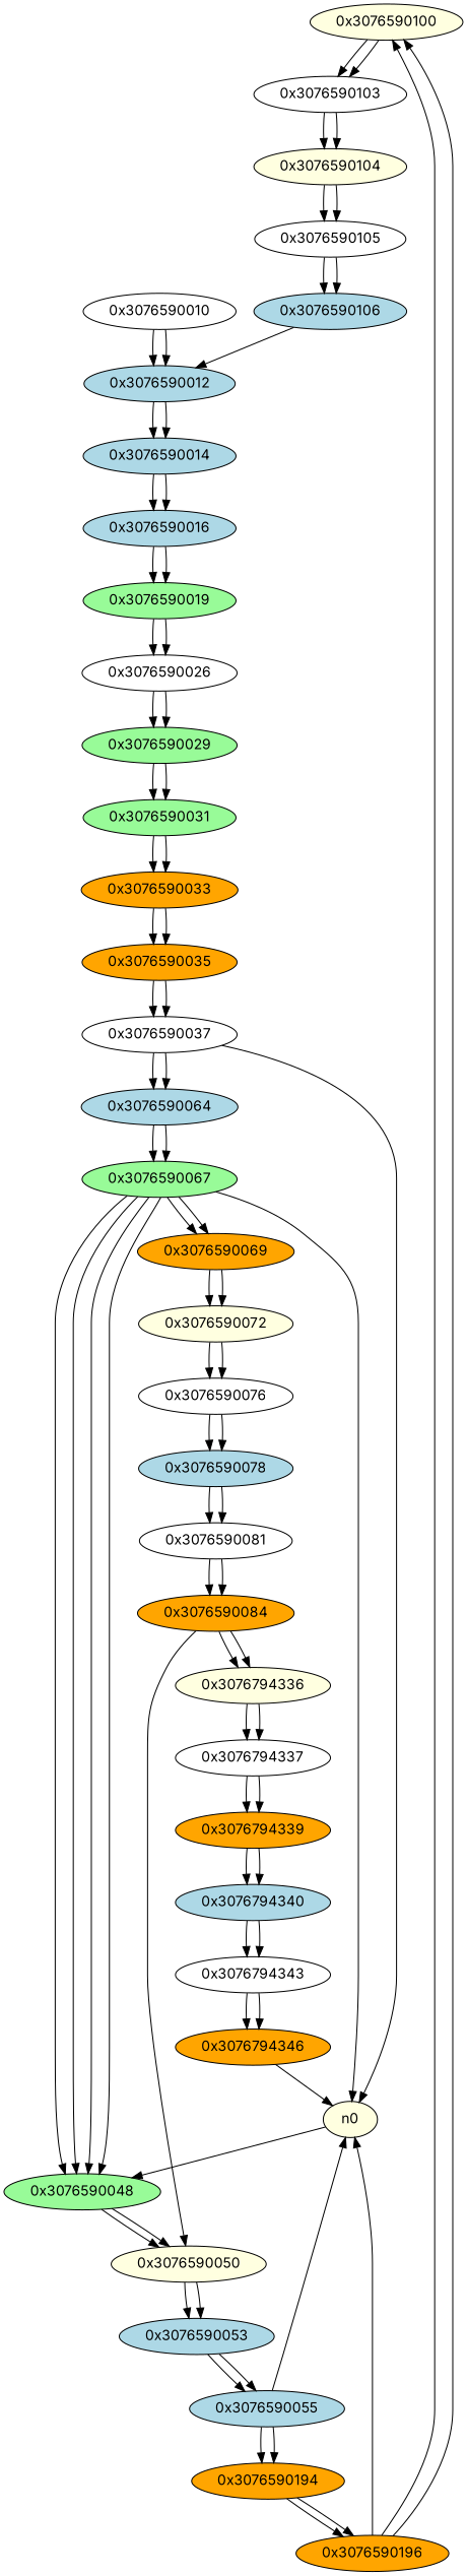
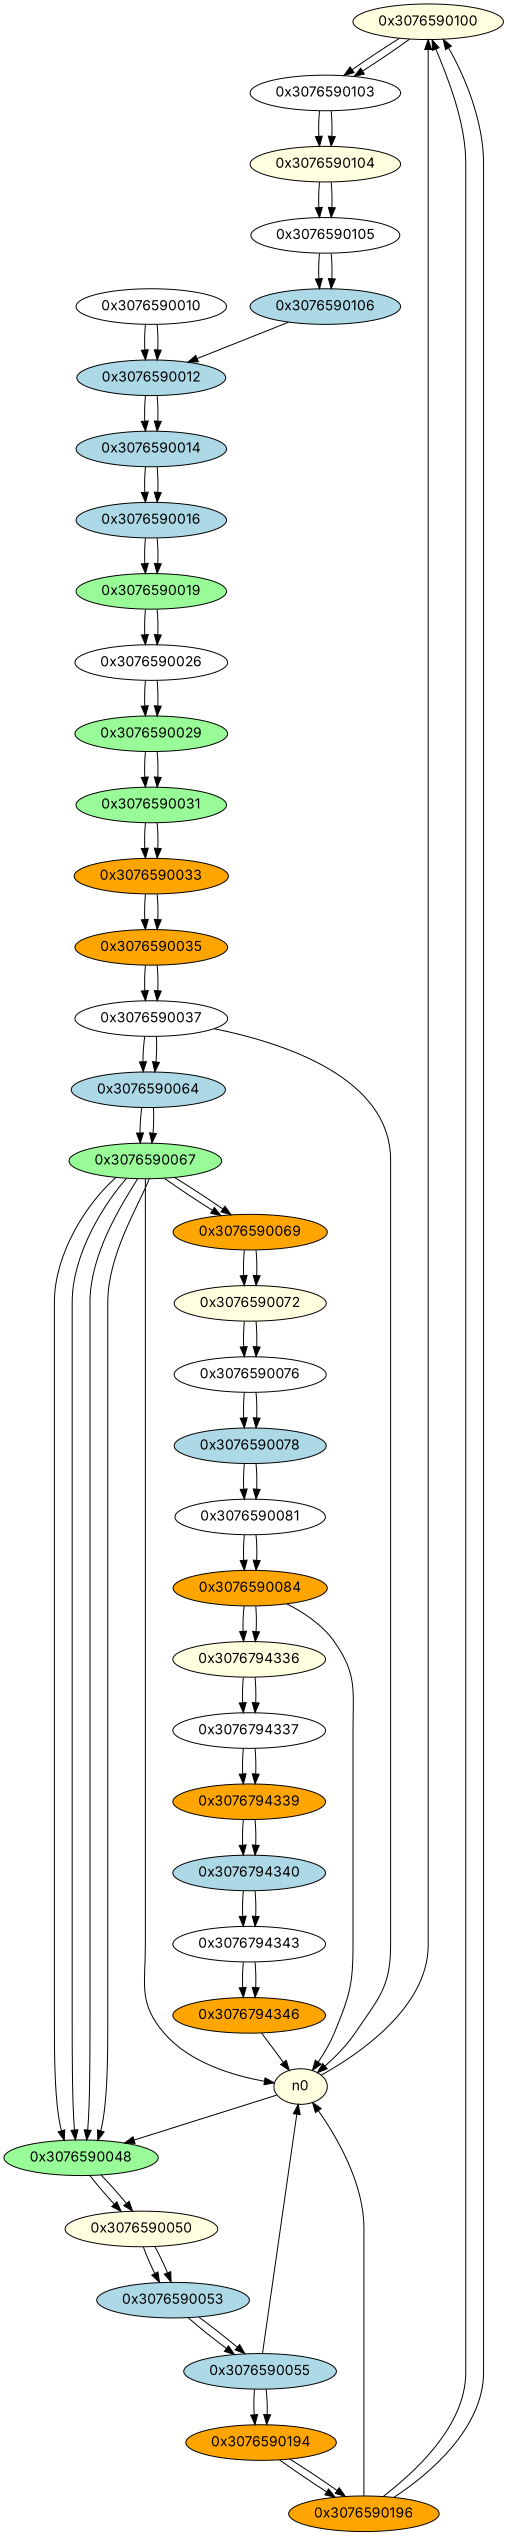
  digraph {
    fontname=Inter
    node [fillcolor=white fontname=Inter style=filled]
    edge [fontname=Inter]
    n1 [fillcolor=lightyellow label="0x3076590100"]
    n2 [label="0x3076590103"]
    n3 [fillcolor=lightyellow label="0x3076590104"]
    n4 [label="0x3076590105"]
    n5 [fillcolor=lightblue label="0x3076590106"]
    n8 [fillcolor=lightblue label="0x3076590012"]
    n0 [fillcolor=lightyellow]
    n32 [fillcolor=palegreen label="0x3076590048"]
    n7 [label="0x3076590010"]
    n9 [fillcolor=lightblue label="0x3076590014"]
    n10 [fillcolor=lightblue label="0x3076590016"]
    n11 [fillcolor=palegreen label="0x3076590019"]
    n12 [label="0x3076590026"]
    n13 [fillcolor=palegreen label="0x3076590029"]
    n14 [fillcolor=palegreen label="0x3076590031"]
    n15 [fillcolor=orange label="0x3076590033"]
    n16 [fillcolor=orange label="0x3076590035"]
    n17 [label="0x3076590037"]
    n18 [fillcolor=lightblue label="0x3076590064"]
    n19 [fillcolor=palegreen label="0x3076590067"]
    n20 [fillcolor=orange label="0x3076590069"]
    n21 [fillcolor=lightyellow label="0x3076590072"]
    n33 [fillcolor=lightyellow label="0x3076590050"]
    n22 [label="0x3076590076"]
    n23 [fillcolor=lightblue label="0x3076590078"]
    n24 [label="0x3076590081"]
    n25 [fillcolor=orange label="0x3076590084"]
    n26 [fillcolor=lightyellow label="0x3076794336"]
    n27 [label="0x3076794337"]
    n28 [fillcolor=orange label="0x3076794339"]
    n29 [fillcolor=lightblue label="0x3076794340"]
    n30 [label="0x3076794343"]
    n31 [fillcolor=orange label="0x3076794346"]
    n34 [fillcolor=lightblue label="0x3076590053"]
    n35 [fillcolor=lightblue label="0x3076590055"]
    n36 [fillcolor=orange label="0x3076590194"]
    n37 [fillcolor=orange label="0x3076590196"]
    n1 -> n2
    n1 -> n2
    n2 -> n3
    n2 -> n3
    n3 -> n4
    n3 -> n4
    n4 -> n5
    n4 -> n5
    n5 -> n8
    n8 -> n9
    n8 -> n9
+   n0 -> n1
    n0 -> n32
    n32 -> n33
    n32 -> n33
    n7 -> n8
    n7 -> n8
    n9 -> n10
    n9 -> n10
    n10 -> n11
    n10 -> n11
    n11 -> n12
    n11 -> n12
    n12 -> n13
    n12 -> n13
    n13 -> n14
    n13 -> n14
    n14 -> n15
    n14 -> n15
    n15 -> n16
    n15 -> n16
    n16 -> n17
    n16 -> n17
    n17 -> n0
    n17 -> n18
    n17 -> n18
    n18 -> n19
    n18 -> n19
    n19 -> n0
    n19 -> n32
    n19 -> n32
    n19 -> n32
    n19 -> n32
    n19 -> n20
    n19 -> n20
    n20 -> n21
    n20 -> n21
    n21 -> n22
    n21 -> n22
    n33 -> n34
    n33 -> n34
    n22 -> n23
    n22 -> n23
    n23 -> n24
    n23 -> n24
    n24 -> n25
    n24 -> n25
-   n25 -> n33
+   n25 -> n0
    n25 -> n26
    n25 -> n26
    n26 -> n27
    n26 -> n27
    n27 -> n28
    n27 -> n28
    n28 -> n29
    n28 -> n29
    n29 -> n30
    n29 -> n30
    n30 -> n31
    n30 -> n31
    n31 -> n0
    n34 -> n35
    n34 -> n35
    n35 -> n0
    n35 -> n36
    n35 -> n36
    n36 -> n37
    n36 -> n37
    n37 -> n1
    n37 -> n1
    n37 -> n0
  }
